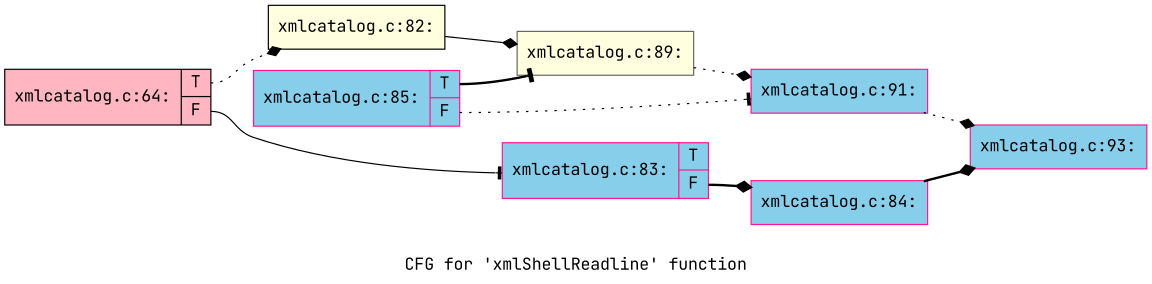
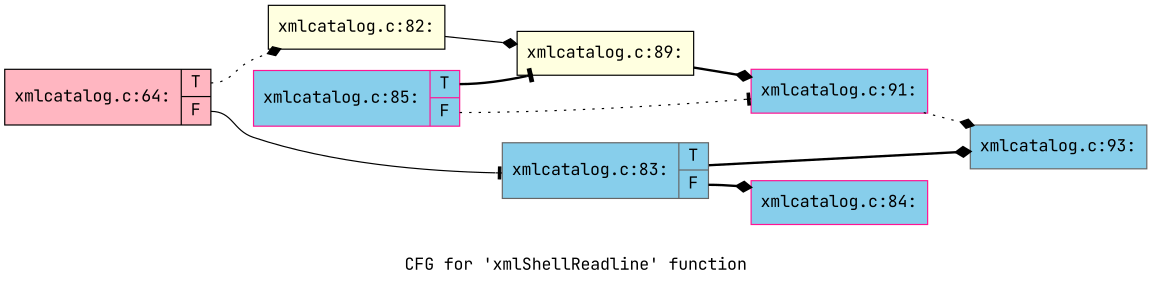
  digraph {
    fontname="JetBrains Mono"
    label="CFG for 'xmlShellReadline' function"
    rankdir=LR
    node [color=gray40 fillcolor=skyblue fontname="JetBrains Mono" shape=record style=filled]
    edge [arrowhead=diamond fontname="JetBrains Mono" style=bold]
    n1 [color=black fillcolor=lightpink label="{xmlcatalog.c:64:|{<s0>T|<s1>F}}"]
    n2 [color=black fillcolor=lightyellow label="{xmlcatalog.c:82:}"]
-   n3 [color=deeppink label="{xmlcatalog.c:83:|{<s0>T|<s1>F}}"]
-   n4 [fillcolor=lightyellow label="{xmlcatalog.c:89:}"]
+   n3 [label="{xmlcatalog.c:83:|{<s0>T|<s1>F}}"]
+   n4 [color=black fillcolor=lightyellow label="{xmlcatalog.c:89:}"]
    n5 [color=deeppink label="{xmlcatalog.c:84:}"]
    n6 [color=deeppink label="{xmlcatalog.c:85:|{<s0>T|<s1>F}}"]
    n7 [color=deeppink label="{xmlcatalog.c:91:}"]
-   n8 [color=deeppink label="{xmlcatalog.c:93:}"]
+   n8 [label="{xmlcatalog.c:93:}"]
    n1 -> n2 [style=dotted tailport=s0]
    n1 -> n3 [arrowhead=tee style=solid tailport=s1]
    n2 -> n4 [style=solid]
    n3 -> n5 [tailport=s1]
-   n4 -> n7 [style=dotted]
-   n5 -> n8
+   n4 -> n7
+   n3 -> n8
    n6 -> n4 [arrowhead=tee tailport=s0]
    n6 -> n7 [arrowhead=tee style=dotted tailport=s1]
    n7 -> n8 [style=dotted]
  }
